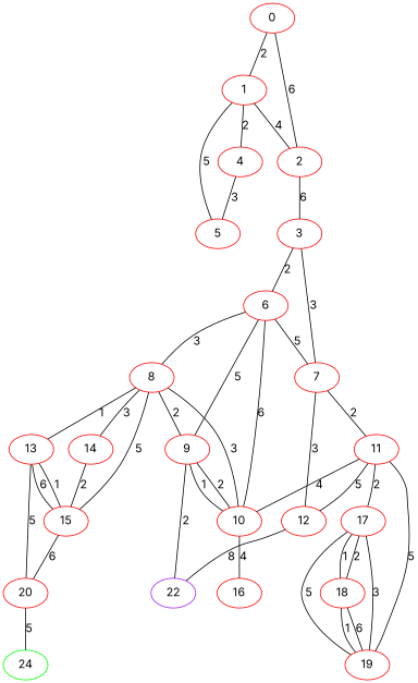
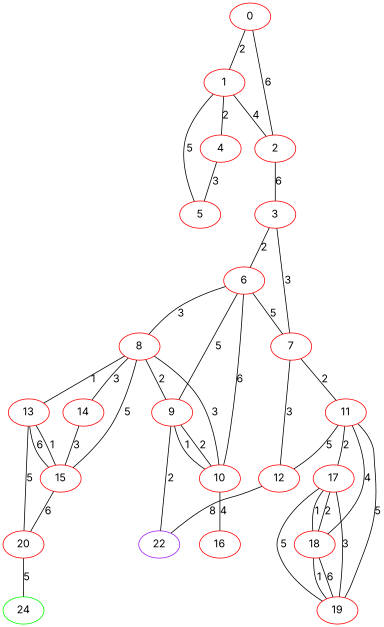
  graph {
    fontname=Inter
    node [color=red fontname=Inter weight=1]
    edge [fontname=Inter]
    0
    1
    2
    4
    5
    3
    6
    7
    8
    9
    10
    11
    12
    13
    14
    15
    22 [color=purple weight=4]
    16
    17
    18
    19
    20
    n23 [color=green label=24 weight=2]
    0 -- 1 [label=2]
    0 -- 2 [label=6]
    1 -- 2 [label=4]
    1 -- 4 [label=2]
    1 -- 5 [label=5]
    2 -- 3 [label=6]
    4 -- 5 [label=3]
    3 -- 6 [label=2]
    3 -- 7 [label=3]
    6 -- 7 [label=5]
    6 -- 8 [label=3]
    6 -- 9 [label=5]
    6 -- 10 [label=6]
    7 -- 11 [label=2]
    7 -- 12 [label=3]
    8 -- 9 [label=2]
    8 -- 10 [label=3]
    8 -- 13 [label=1]
    8 -- 14 [label=3]
    8 -- 15 [label=5]
    9 -- 10 [label=2]
    9 -- 10 [label=1]
    9 -- 22 [label=2]
    10 -- 16 [label=4]
    11 -- 12 [label=5]
    11 -- 17 [label=2]
-   11 -- 10 [label=4]
+   11 -- 18 [label=4]
    11 -- 19 [label=5]
    12 -- 22 [label=8]
    13 -- 15 [label=6]
    13 -- 15 [label=1]
    13 -- 20 [label=5]
-   14 -- 15 [label=2]
+   14 -- 15 [label=3]
    15 -- 20 [label=6]
    17 -- 18 [label=2]
    17 -- 18 [label=1]
    17 -- 19 [label=3]
    17 -- 19 [label=5]
    18 -- 19 [label=1]
    18 -- 19 [label=6]
    20 -- n23 [label=5]
  }
